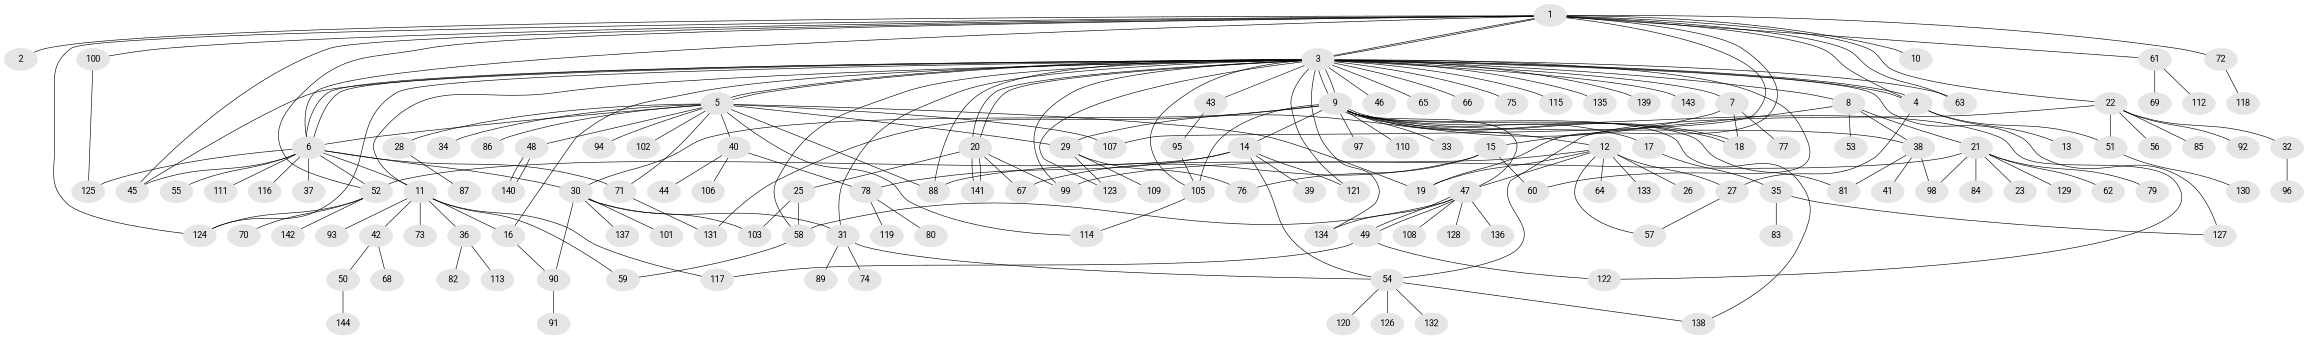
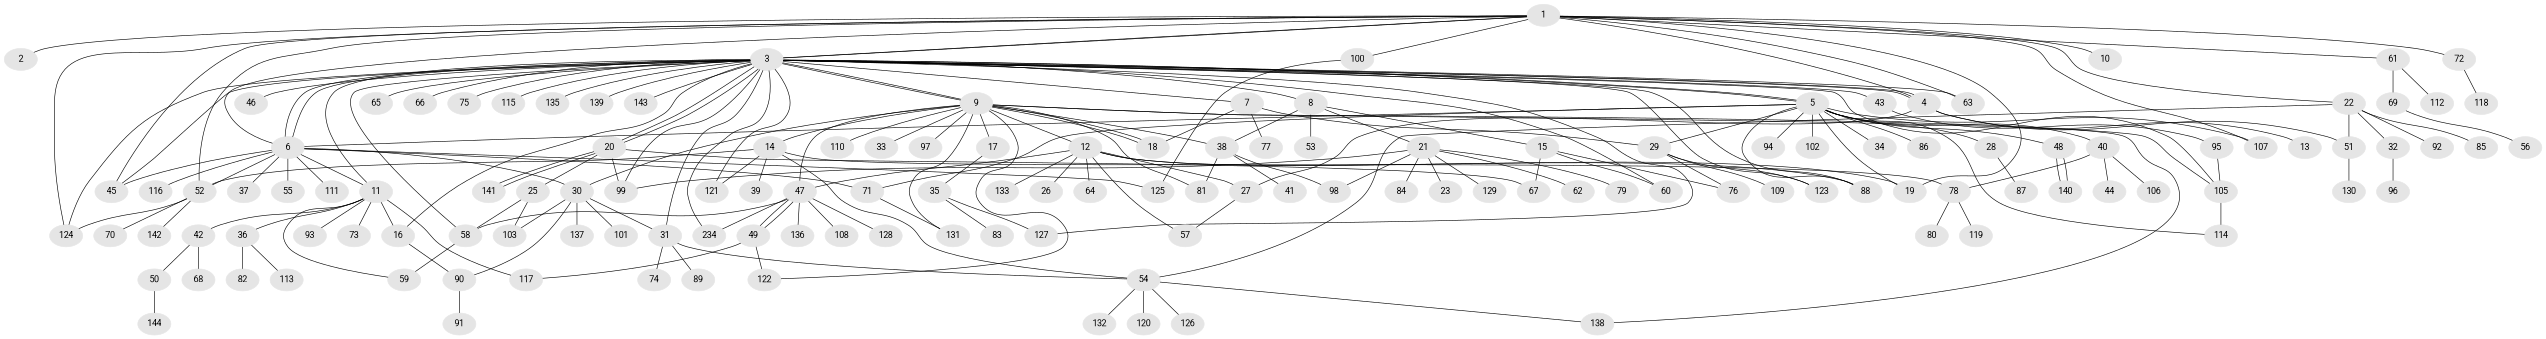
  graph {
    fontname=Roboto
    node [color=gray90 fontname=Roboto style=filled]
    edge [fontname=Roboto]
    1
    2
    3
    4
    6
    10
    19
    22
    45
    52
    61
    63
    72
    100
    107
    124
    5
    7
    8
    9
    11
    16
    20
    31
    43
    46
    58
    60
    65
    66
    75
    88
    99
    105
    115
    121
    123
    127
-   134
+   134 [label=234]
    135
    139
    143
    13
    27
    51
    71
    30
    37
    55
    111
    116
    125
    54
    32
    56
    85
    92
    70
    142
    69
    112
    118
    28
    29
    34
    40
    48
    86
    94
    102
    114
    18
    77
    15
    21
    38
    53
    12
    14
    17
    33
    47
    81
    97
    110
    122
    131
    138
    36
    42
    59
    73
    93
    117
    90
    67
    25
    141
    74
    89
    95
    57
    130
    87
    76
    109
    78
    44
    106
    140
    103
    101
    137
    23
    62
    79
    84
    98
    129
    41
    26
    64
    133
    39
    35
    49
    108
    128
    136
    82
    113
    50
    68
    120
    126
    132
    80
    119
    91
    83
    96
    n142 [label=144]
    1 -- 2
    1 -- 3
    1 -- 3
    1 -- 4
    1 -- 6
    1 -- 10
    1 -- 19
    1 -- 22
    1 -- 45
    1 -- 52
    1 -- 61
    1 -- 63
    1 -- 72
    1 -- 100
    1 -- 107
    1 -- 124
    3 -- 4
    3 -- 4
    3 -- 6
    3 -- 6
    3 -- 45
    3 -- 63
    3 -- 124
    3 -- 5
    3 -- 5
    3 -- 7
    3 -- 8
    3 -- 9
    3 -- 9
    3 -- 11
    3 -- 16
    3 -- 20
    3 -- 20
    3 -- 31
    3 -- 43
    3 -- 46
    3 -- 58
    3 -- 60
    3 -- 65
    3 -- 66
    3 -- 75
    3 -- 88
    3 -- 99
    3 -- 105
    3 -- 115
    3 -- 121
    3 -- 123
    3 -- 127
    3 -- 134
    3 -- 135
    3 -- 139
    3 -- 143
    4 -- 13
    4 -- 27
    4 -- 51
    6 -- 45
    6 -- 52
    6 -- 11
    6 -- 71
    6 -- 30
    6 -- 37
    6 -- 55
    6 -- 111
    6 -- 116
    6 -- 125
    22 -- 51
    22 -- 54
    22 -- 32
-   22 -- 56
+   69 -- 56
    22 -- 85
    22 -- 92
    52 -- 124
    52 -- 70
    52 -- 142
    61 -- 69
    61 -- 112
    72 -- 118
    100 -- 125
    5 -- 6
    5 -- 19
    5 -- 107
    5 -- 88
    5 -- 71
    5 -- 28
    5 -- 29
    5 -- 34
    5 -- 40
    5 -- 48
    5 -- 86
    5 -- 94
    5 -- 102
    5 -- 114
    7 -- 29
    7 -- 18
    7 -- 77
    8 -- 15
    8 -- 21
    8 -- 38
    8 -- 53
    9 -- 105
    9 -- 30
    9 -- 18
    9 -- 18
    9 -- 38
    9 -- 12
    9 -- 14
    9 -- 17
    9 -- 33
    9 -- 47
    9 -- 81
    9 -- 97
    9 -- 110
    9 -- 122
    9 -- 131
    9 -- 138
    11 -- 16
    11 -- 36
    11 -- 42
    11 -- 59
    11 -- 73
    11 -- 93
    11 -- 117
    16 -- 90
    20 -- 99
    20 -- 67
    20 -- 25
    20 -- 141
    20 -- 141
    31 -- 54
    31 -- 74
    31 -- 89
    43 -- 95
    58 -- 59
    105 -- 114
    27 -- 57
    51 -- 130
    71 -- 131
    30 -- 31
    30 -- 90
    30 -- 103
    30 -- 101
    30 -- 137
    54 -- 138
    54 -- 120
    54 -- 126
    54 -- 132
    32 -- 96
    28 -- 87
    29 -- 123
    29 -- 76
    29 -- 109
    40 -- 78
    40 -- 44
    40 -- 106
    48 -- 140
    48 -- 140
    15 -- 60
    15 -- 67
    15 -- 76
    21 -- 99
    21 -- 23
    21 -- 62
    21 -- 79
    21 -- 84
    21 -- 98
    21 -- 129
    38 -- 81
    38 -- 98
    38 -- 41
    12 -- 19
    12 -- 88
    12 -- 27
    12 -- 47
    12 -- 57
    12 -- 26
    12 -- 64
    12 -- 133
    14 -- 52
    14 -- 121
    14 -- 54
    14 -- 78
    14 -- 39
    17 -- 35
    47 -- 58
    47 -- 134
    47 -- 49
    47 -- 49
    47 -- 108
    47 -- 128
    47 -- 136
    36 -- 82
    36 -- 113
    42 -- 50
    42 -- 68
    90 -- 91
    25 -- 58
    25 -- 103
    95 -- 105
    78 -- 80
    78 -- 119
    35 -- 127
    35 -- 83
    49 -- 122
    49 -- 117
    50 -- n142
  }
